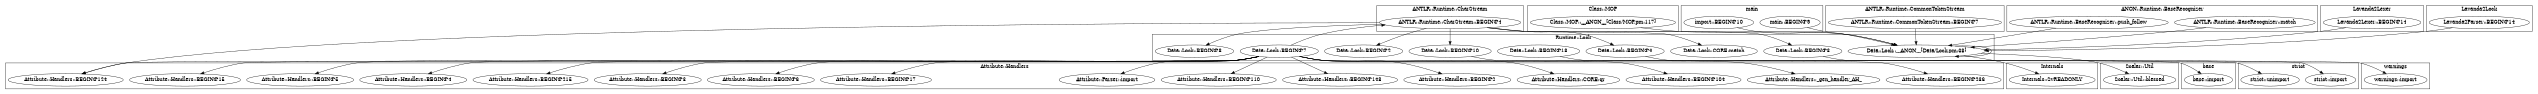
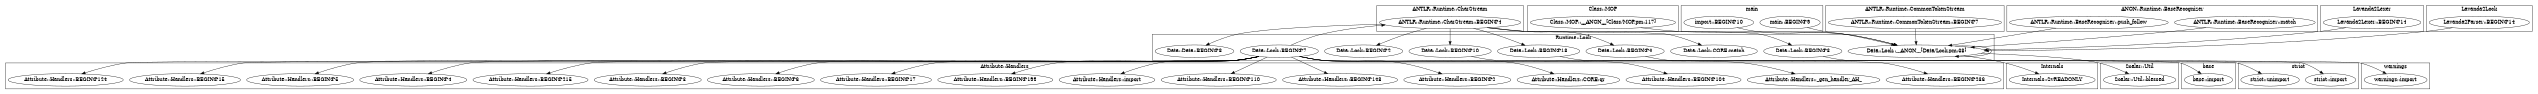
  digraph {
    "ANTLR::Runtime::CharStream::BEGIN@4"
    "Internals::SvREADONLY"
    "warnings::import"
    "base::import"
    "strict::import"
    "strict::unimport"
    "Class::MOP::__ANON__[Class/MOP.pm:117]"
    "Attribute::Handlers::_gen_handler_AH_"
    "Attribute::Handlers::BEGIN@104"
    "Attribute::Handlers::CORE:qr"
    "Attribute::Handlers::BEGIN@2"
    "Attribute::Handlers::BEGIN@148"
    "Attribute::Handlers::BEGIN@110"
-   "Attribute::Handlers::import" [label="Attribute::Parser::import"]
+   "Attribute::Handlers::import"
+   "Attribute::Handlers::BEGIN@199"
    "Attribute::Handlers::BEGIN@17"
    "Attribute::Handlers::BEGIN@6"
    "Attribute::Handlers::BEGIN@3"
    "Attribute::Handlers::BEGIN@215"
    "Attribute::Handlers::BEGIN@4"
    "Attribute::Handlers::BEGIN@5"
    "Attribute::Handlers::BEGIN@15"
    "Attribute::Handlers::BEGIN@124"
    "Attribute::Handlers::BEGIN@236"
    "main::BEGIN@9"
    n26 [label="import::BEGIN@10"]
    "Data::Lock::BEGIN@2"
    "Data::Lock::BEGIN@7"
    "Data::Lock::__ANON__[Data/Lock.pm:38]"
-   "Data::Lock::BEGIN@8"
+   "Data::Lock::BEGIN@8" [label="Data::Data::BEGIN@8"]
    "Data::Lock::CORE:match"
    "Data::Lock::BEGIN@10"
    "Data::Lock::BEGIN@18"
    "Data::Lock::BEGIN@3"
    "Data::Lock::BEGIN@4"
    "ANTLR::Runtime::CommonTokenStream::BEGIN@7"
    "ANTLR::Runtime::BaseRecognizer::match"
    "ANTLR::Runtime::BaseRecognizer::push_follow"
    "Scalar::Util::blessed"
    "Lavanda2Lexer::BEGIN@14"
    "Lavanda2Parser::BEGIN@14"
    subgraph cluster_1 {
      label="ANTLR::Runtime::CharStream"
      "ANTLR::Runtime::CharStream::BEGIN@4"
    }
    subgraph cluster_2 {
      label=Internals
      "Internals::SvREADONLY"
    }
    subgraph cluster_3 {
      label=warnings
      "warnings::import"
    }
    subgraph cluster_4 {
      label=base
      "base::import"
    }
    subgraph cluster_5 {
      label="strict"
      "strict::import"
      "strict::unimport"
    }
    subgraph cluster_6 {
      label="Class::MOP"
      "Class::MOP::__ANON__[Class/MOP.pm:117]"
    }
    subgraph cluster_7 {
      label="Attribute::Handlers"
      "Attribute::Handlers::_gen_handler_AH_"
      "Attribute::Handlers::BEGIN@104"
      "Attribute::Handlers::CORE:qr"
      "Attribute::Handlers::BEGIN@2"
      "Attribute::Handlers::BEGIN@148"
      "Attribute::Handlers::BEGIN@110"
      "Attribute::Handlers::import"
+     "Attribute::Handlers::BEGIN@199"
      "Attribute::Handlers::BEGIN@17"
      "Attribute::Handlers::BEGIN@6"
      "Attribute::Handlers::BEGIN@3"
      "Attribute::Handlers::BEGIN@215"
      "Attribute::Handlers::BEGIN@4"
      "Attribute::Handlers::BEGIN@5"
      "Attribute::Handlers::BEGIN@15"
      "Attribute::Handlers::BEGIN@124"
      "Attribute::Handlers::BEGIN@236"
    }
    subgraph cluster_8 {
      label=main
      "main::BEGIN@9"
      n26
    }
    subgraph cluster_9 {
      label="Runtime::Lock"
      "Data::Lock::BEGIN@2"
      "Data::Lock::BEGIN@7"
      "Data::Lock::__ANON__[Data/Lock.pm:38]"
      "Data::Lock::BEGIN@8"
      "Data::Lock::CORE:match"
      "Data::Lock::BEGIN@10"
      "Data::Lock::BEGIN@18"
      "Data::Lock::BEGIN@3"
      "Data::Lock::BEGIN@4"
    }
    subgraph cluster_10 {
      label="ANTLR::Runtime::CommonTokenStream"
      "ANTLR::Runtime::CommonTokenStream::BEGIN@7"
    }
    subgraph cluster_11 {
      label="ANON::Runtime::BaseRecognizer"
      "ANTLR::Runtime::BaseRecognizer::match"
      "ANTLR::Runtime::BaseRecognizer::push_follow"
    }
    subgraph cluster_12 {
      label="Scalar::Util"
      "Scalar::Util::blessed"
    }
    subgraph cluster_13 {
      label=Lavanda2Lexer
      "Lavanda2Lexer::BEGIN@14"
    }
    subgraph cluster_14 {
      label=Lavanda2Lock
      "Lavanda2Parser::BEGIN@14"
    }
    "ANTLR::Runtime::CharStream::BEGIN@4" -> "Data::Lock::BEGIN@2"
    "ANTLR::Runtime::CharStream::BEGIN@4" -> "Data::Lock::BEGIN@8"
    "ANTLR::Runtime::CharStream::BEGIN@4" -> "Data::Lock::CORE:match"
    "ANTLR::Runtime::CharStream::BEGIN@4" -> "Data::Lock::BEGIN@10"
-   "ANTLR::Runtime::CharStream::BEGIN@4" -> "Attribute::Handlers::BEGIN@124"
+   "ANTLR::Runtime::CharStream::BEGIN@4" -> "Data::Lock::BEGIN@18"
    "ANTLR::Runtime::CharStream::BEGIN@4" -> "Data::Lock::BEGIN@3"
    "ANTLR::Runtime::CharStream::BEGIN@4" -> "Data::Lock::BEGIN@4"
    "Class::MOP::__ANON__[Class/MOP.pm:117]" -> "Data::Lock::__ANON__[Data/Lock.pm:38]"
    "main::BEGIN@9" -> "Data::Lock::__ANON__[Data/Lock.pm:38]"
    n26 -> "Data::Lock::__ANON__[Data/Lock.pm:38]"
    "Data::Lock::BEGIN@7" -> "ANTLR::Runtime::CharStream::BEGIN@4"
    "Data::Lock::BEGIN@7" -> "Attribute::Handlers::_gen_handler_AH_"
    "Data::Lock::BEGIN@7" -> "Attribute::Handlers::BEGIN@104"
    "Data::Lock::BEGIN@7" -> "Attribute::Handlers::CORE:qr"
    "Data::Lock::BEGIN@7" -> "Attribute::Handlers::BEGIN@2"
    "Data::Lock::BEGIN@7" -> "Attribute::Handlers::BEGIN@148"
    "Data::Lock::BEGIN@7" -> "Attribute::Handlers::BEGIN@110"
    "Data::Lock::BEGIN@7" -> "Attribute::Handlers::import"
+   "Data::Lock::BEGIN@7" -> "Attribute::Handlers::BEGIN@199"
    "Data::Lock::BEGIN@7" -> "Attribute::Handlers::BEGIN@17"
    "Data::Lock::BEGIN@7" -> "Attribute::Handlers::BEGIN@6"
    "Data::Lock::BEGIN@7" -> "Attribute::Handlers::BEGIN@3"
    "Data::Lock::BEGIN@7" -> "Attribute::Handlers::BEGIN@215"
    "Data::Lock::BEGIN@7" -> "Attribute::Handlers::BEGIN@4"
    "Data::Lock::BEGIN@7" -> "Attribute::Handlers::BEGIN@5"
    "Data::Lock::BEGIN@7" -> "Attribute::Handlers::BEGIN@15"
    "Data::Lock::BEGIN@7" -> "Attribute::Handlers::BEGIN@124"
    "Data::Lock::BEGIN@7" -> "Attribute::Handlers::BEGIN@236"
    "Data::Lock::__ANON__[Data/Lock.pm:38]" -> "Internals::SvREADONLY"
    "Data::Lock::__ANON__[Data/Lock.pm:38]" -> "Data::Lock::__ANON__[Data/Lock.pm:38]"
    "Data::Lock::__ANON__[Data/Lock.pm:38]" -> "Scalar::Util::blessed"
    "Data::Lock::BEGIN@10" -> "base::import"
    "Data::Lock::BEGIN@18" -> "strict::unimport"
    "Data::Lock::BEGIN@3" -> "warnings::import"
    "Data::Lock::BEGIN@4" -> "strict::import"
    "ANTLR::Runtime::CommonTokenStream::BEGIN@7" -> "Data::Lock::__ANON__[Data/Lock.pm:38]"
    "ANTLR::Runtime::BaseRecognizer::match" -> "Data::Lock::__ANON__[Data/Lock.pm:38]"
    "ANTLR::Runtime::BaseRecognizer::push_follow" -> "Data::Lock::__ANON__[Data/Lock.pm:38]"
    "Lavanda2Lexer::BEGIN@14" -> "Data::Lock::__ANON__[Data/Lock.pm:38]"
    "Lavanda2Parser::BEGIN@14" -> "Data::Lock::__ANON__[Data/Lock.pm:38]"
  }
